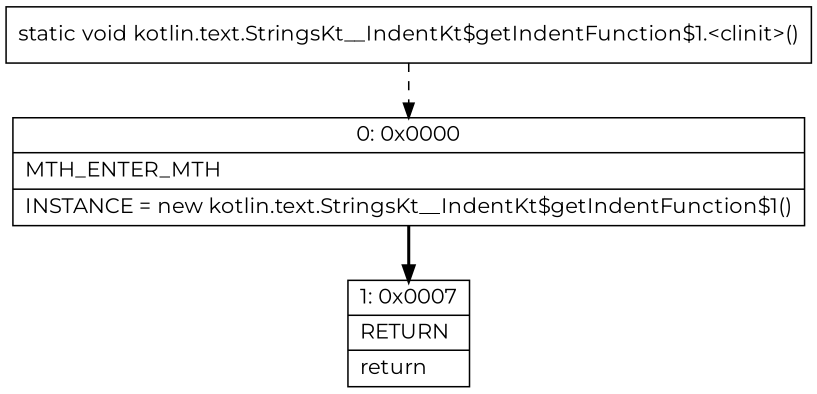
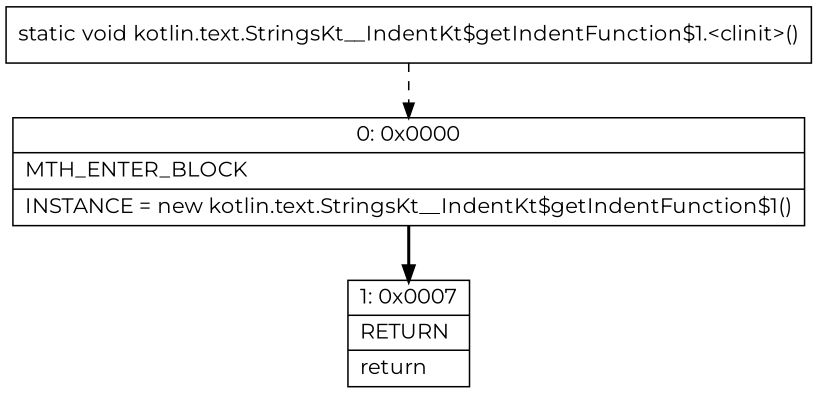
  digraph {
    fontname=Montserrat
    node [shape=record fontname=Montserrat]
    edge [fontname=Montserrat]
-   n1 [label="{0\:\ 0x0000|MTH_ENTER_MTH\l|INSTANCE = new kotlin.text.StringsKt__IndentKt$getIndentFunction$1()\l}"]
+   n1 [label="{0\:\ 0x0000|MTH_ENTER_BLOCK\l|INSTANCE = new kotlin.text.StringsKt__IndentKt$getIndentFunction$1()\l}"]
    n2 [label="{1\:\ 0x0007|RETURN\l|return\l}"]
    n3 [label="{static void kotlin.text.StringsKt__IndentKt$getIndentFunction$1.\<clinit\>() }"]
    n1 -> n2 [style=bold]
    n3 -> n1 [style=dashed]
  }
